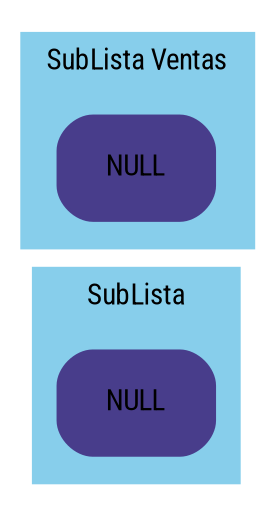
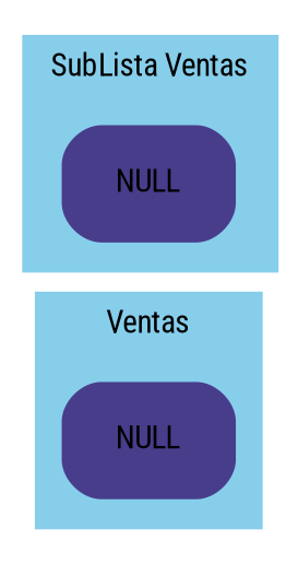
  digraph {
    rankdir=LR
    fontname="Roboto Condensed"
    node [color=darkslateblue fontsize=10 shape=Mrecord style=filled fontname="Roboto Condensed"]
    n1 [label=" NULL "]
    n2 [label=" NULL "]
    subgraph cluster_1 {
      color=SKYBLUE
      fontsize=10
-     label=SubLista
+     label=Ventas
      shape=Mrecord
      style="filled, bold"
      n1
    }
    subgraph cluster_2 {
      color=SKYBLUE
      fontsize=10
      label="SubLista Ventas"
      shape=Mrecord
      style="filled, bold"
      n2
    }
  }
